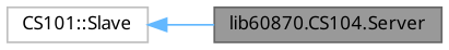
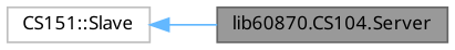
  digraph {
    rankdir=LR
    fontname="Noto Sans"
    node [fontname="Noto Sans" fontsize=10 shape=box style=filled]
    n1 [color=gray40 fillcolor=grey60 fontcolor=black height=0.2 label="lib60870.CS104.Server" width=0.4]
-   n2 [color=grey75 fillcolor=white height=0.2 label="CS101::Slave" width=0.4]
+   n2 [color=grey75 fillcolor=white height=0.2 label="CS151::Slave" width=0.4]
    n2 -> n1 [color=steelblue1 dir=back fontname="Noto Sans" fontsize=10 labelfontname=Helvetica labelfontsize=10 style=solid]
  }
